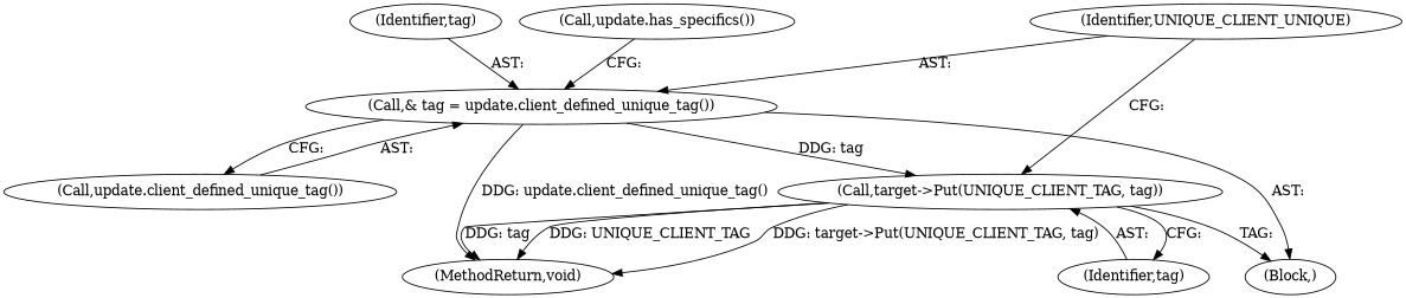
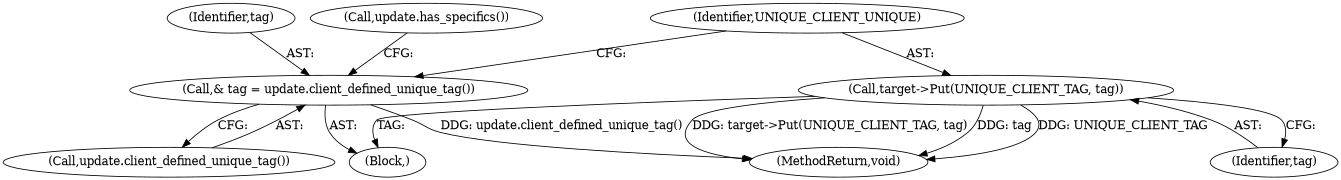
  digraph {
    n1 [label="(Call,& tag = update.client_defined_unique_tag())"]
    n2 [label="(Call,target->Put(UNIQUE_CLIENT_TAG, tag))"]
    n3 [label="(Call,update.client_defined_unique_tag())"]
    n4 [label="(Block,)"]
    n5 [label="(MethodReturn,void)"]
    n6 [label="(Identifier,tag)"]
    n7 [label="(Identifier,tag)"]
    n8 [label="(Call,update.has_specifics())"]
    n9 [label="(Identifier,UNIQUE_CLIENT_UNIQUE)"]
-   n1 -> n2 [label="DDG: tag"]
    n1 -> n3 [label="CFG: "]
    n1 -> n4 [label="AST: "]
    n1 -> n5 [label="DDG: update.client_defined_unique_tag()"]
    n2 -> n4 [label="TAG: "]
    n2 -> n5 [label="DDG: target->Put(UNIQUE_CLIENT_TAG, tag)"]
    n2 -> n5 [label="DDG: tag"]
    n2 -> n5 [label="DDG: UNIQUE_CLIENT_TAG"]
    n2 -> n6 [label="CFG: "]
    n3 -> n1 [label="AST: "]
    n6 -> n2 [label="AST: "]
    n7 -> n1 [label="AST: "]
    n8 -> n1 [label="CFG: "]
-   n9 -> n1 [label="AST: "]
-   n9 -> n2 [label="CFG: "]
+   n9 -> n1 [label="CFG: "]
+   n9 -> n2 [label="AST: "]
  }
